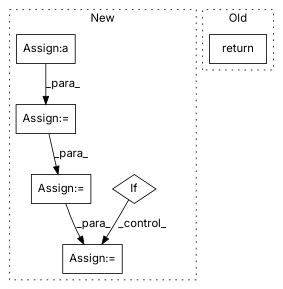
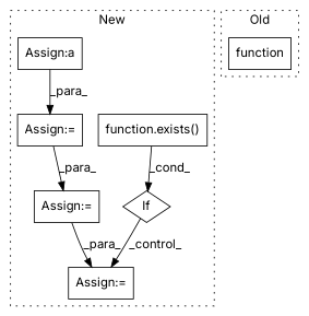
  digraph {
    fontname=Inter
    node [a=68 fontname=Inter l=3 shape=box]
    edge [fontname=Inter]
+   n1 [a=75 l="7,1" label="function.exists()" s="2382,2393"]
    n2 [a=96 l="3,18" label=If s="2379,2394" shape=diamond]
    n3 [label="Assign:=" s=2418]
    n4 [label="Assign:=" s=2343]
    n5 [label="Assign:=" s=2301]
    n6 [a=82 label="Assign:a" s=2315]
-   n7 [a=93 l=7 label=return s=223]
+   n7 [a=93 l=7 label=function s=223]
    subgraph cluster_1 {
      label=New
      style=dotted
+     n1
      n2
      n3
      n4
      n5
      n6
    }
    subgraph cluster_2 {
      label=Old
      style=dotted
      n7
    }
+   n1 -> n2 [label=_cond_]
    n2 -> n3 [label=_control_]
    n4 -> n3 [label=_para_]
    n5 -> n4 [label=_para_]
    n6 -> n5 [label=_para_]
  }
